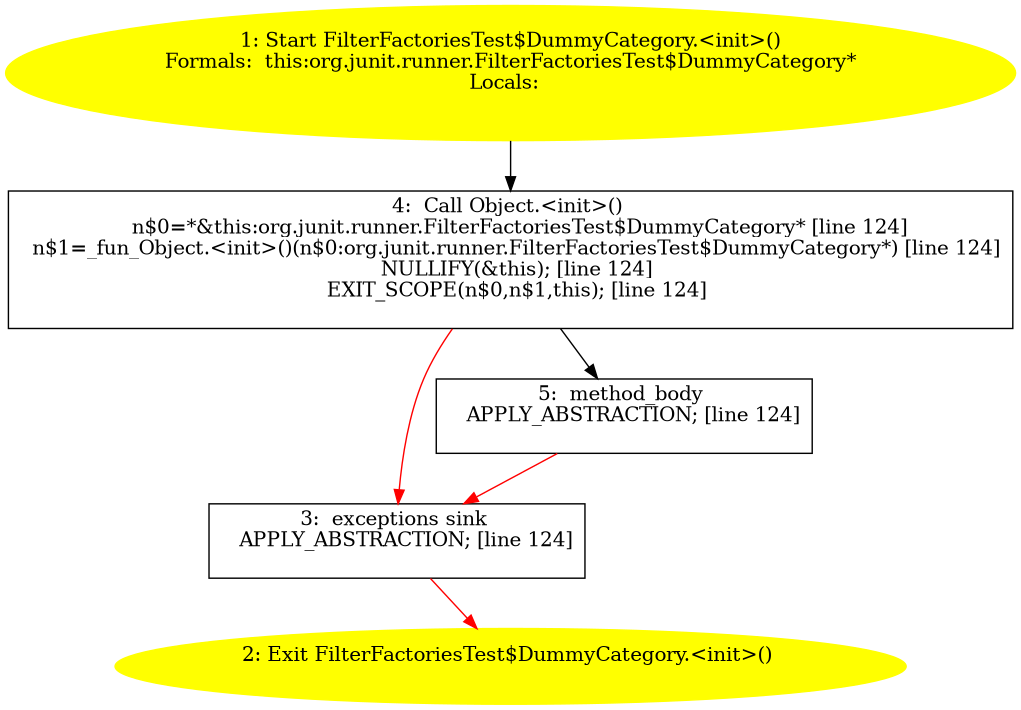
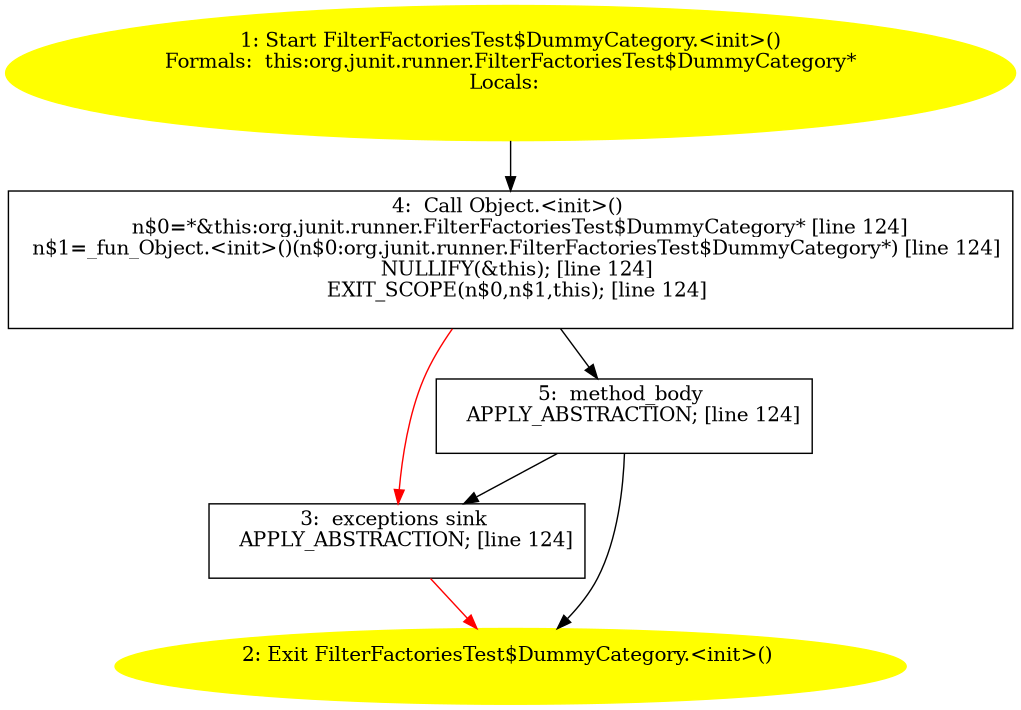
  digraph {
    node [shape=box]
    n1 [color=yellow label="1: Start FilterFactoriesTest$DummyCategory.<init>()\nFormals:  this:org.junit.runner.FilterFactoriesTest$DummyCategory*\nLocals:  \n  " style=filled shape=""]
    n2 [label="4:  Call Object.<init>() \n   n$0=*&this:org.junit.runner.FilterFactoriesTest$DummyCategory* [line 124]\n  n$1=_fun_Object.<init>()(n$0:org.junit.runner.FilterFactoriesTest$DummyCategory*) [line 124]\n  NULLIFY(&this); [line 124]\n  EXIT_SCOPE(n$0,n$1,this); [line 124]\n "]
    n3 [label="3:  exceptions sink \n   APPLY_ABSTRACTION; [line 124]\n "]
    n4 [label="5:  method_body \n   APPLY_ABSTRACTION; [line 124]\n "]
    n5 [color=yellow label="2: Exit FilterFactoriesTest$DummyCategory.<init>() \n  " style=filled shape=""]
    n1 -> n2
    n2 -> n3 [color=red]
    n2 -> n4
    n3 -> n5 [color=red]
-   n4 -> n3 [color=red]
+   n4 -> n3 [color=black]
+   n4 -> n5
  }
